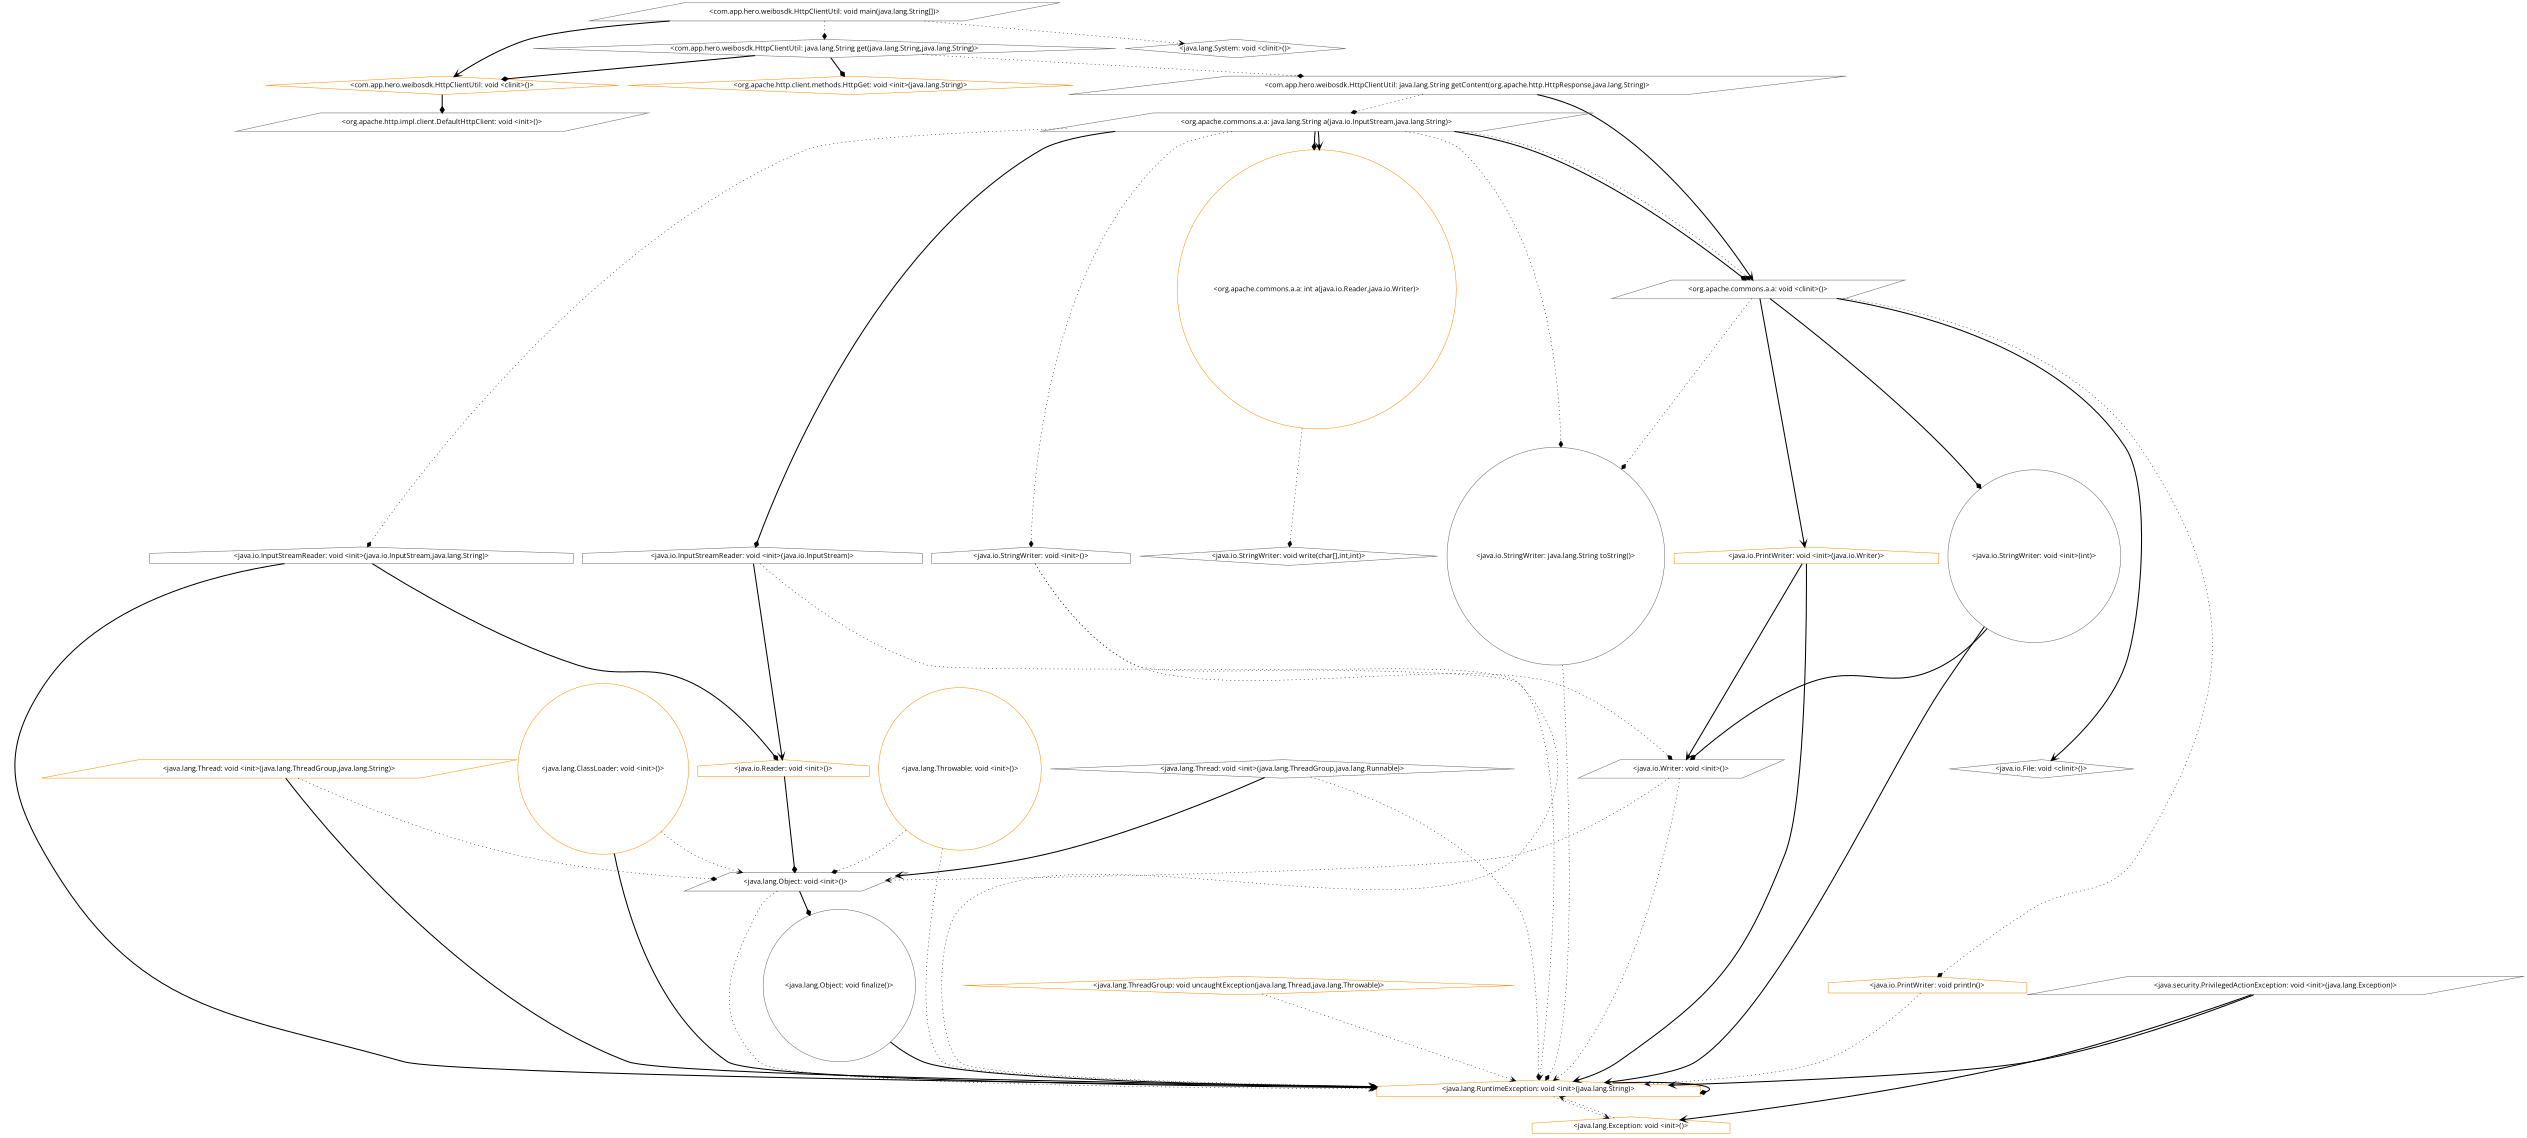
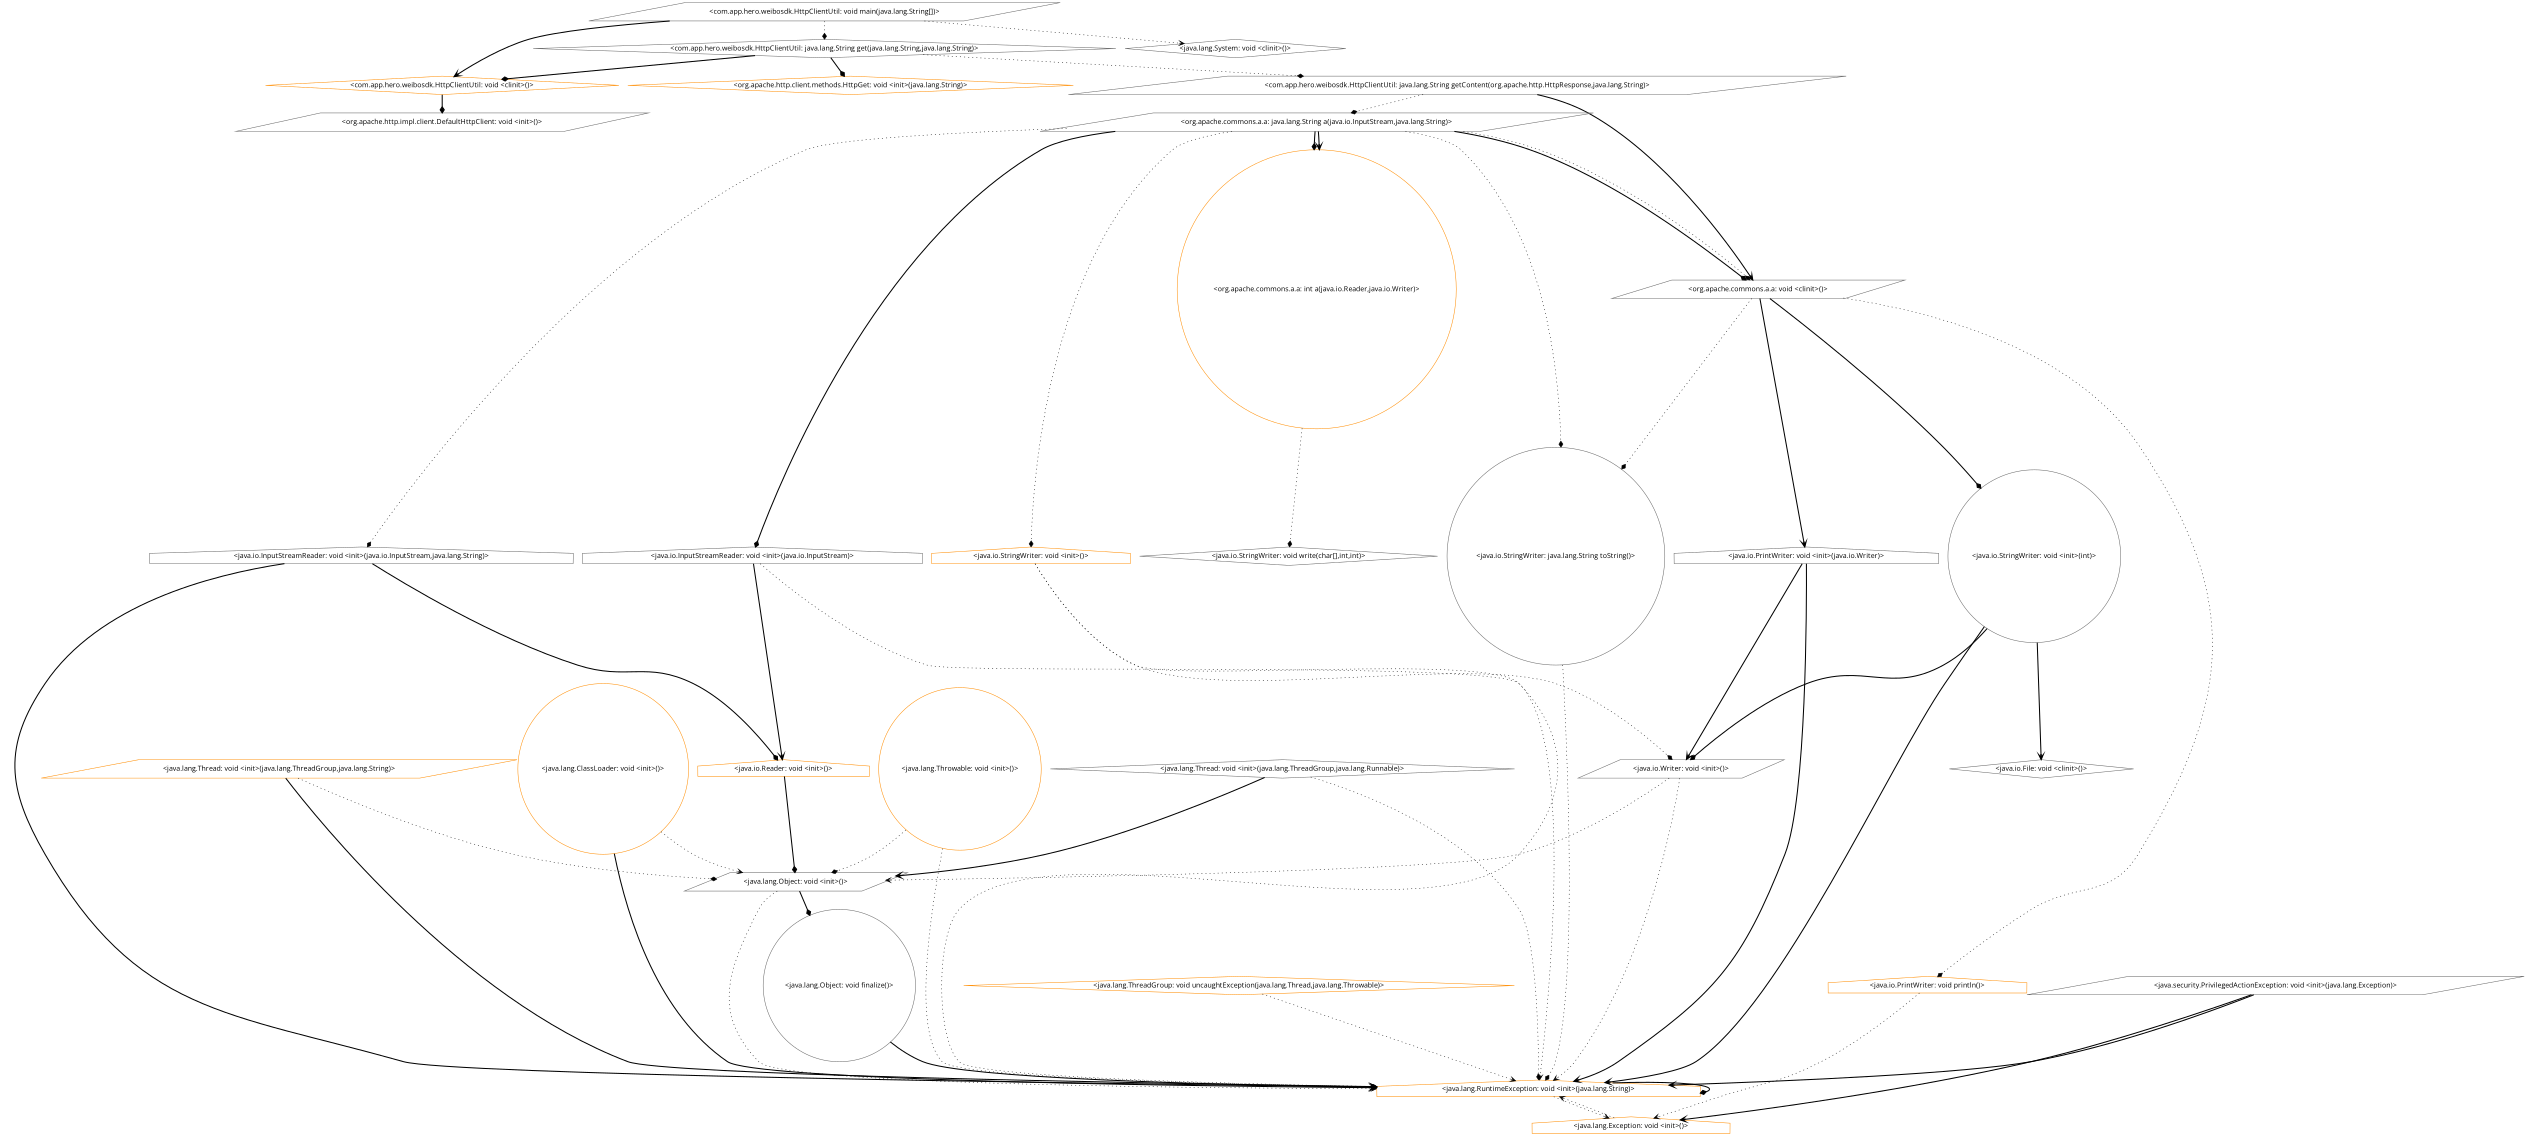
  digraph {
    fontname="Open Sans"
    node [color=gray40 fontname="Open Sans" shape=parallelogram]
    edge [arrowhead=diamond fontname="Open Sans" style=bold]
    "<com.app.hero.weibosdk.HttpClientUtil: void <clinit>()>" [color=darkorange shape=diamond]
    "<com.app.hero.weibosdk.HttpClientUtil: void main(java.lang.String[])>"
    "<com.app.hero.weibosdk.HttpClientUtil: java.lang.String get(java.lang.String,java.lang.String)>" [shape=diamond]
    "<java.lang.System: void <clinit>()>" [shape=diamond]
    "<org.apache.http.impl.client.DefaultHttpClient: void <init>()>"
    "<com.app.hero.weibosdk.HttpClientUtil: java.lang.String getContent(org.apache.http.HttpResponse,java.lang.String)>"
    "<org.apache.http.client.methods.HttpGet: void <init>(java.lang.String)>" [color=darkorange shape=diamond]
    "<org.apache.commons.a.a: void <clinit>()>"
    "<org.apache.commons.a.a: java.lang.String a(java.io.InputStream,java.lang.String)>"
    "<java.lang.ThreadGroup: void uncaughtException(java.lang.Thread,java.lang.Throwable)>" [color=darkorange shape=diamond]
    "<java.lang.RuntimeException: void <init>(java.lang.String)>" [color=darkorange shape=house]
    "<java.lang.Exception: void <init>()>" [color=darkorange shape=house]
    "<java.lang.ClassLoader: void <init>()>" [color=darkorange shape=circle]
    "<java.lang.Object: void <init>()>"
    "<java.lang.Object: void finalize()>" [shape=circle]
    "<java.security.PrivilegedActionException: void <init>(java.lang.Exception)>"
    "<java.lang.Throwable: void <init>()>" [color=darkorange shape=circle]
    "<java.lang.Thread: void <init>(java.lang.ThreadGroup,java.lang.Runnable)>" [shape=diamond]
    "<java.lang.Thread: void <init>(java.lang.ThreadGroup,java.lang.String)>" [color=darkorange]
    "<java.io.File: void <clinit>()>" [shape=diamond]
-   "<java.io.PrintWriter: void <init>(java.io.Writer)>" [color=darkorange shape=house]
+   "<java.io.PrintWriter: void <init>(java.io.Writer)>" [shape=house]
    "<java.io.StringWriter: void <init>(int)>" [shape=circle]
    "<java.io.StringWriter: java.lang.String toString()>" [shape=circle]
    "<java.io.PrintWriter: void println()>" [color=darkorange shape=house]
    "<org.apache.commons.a.a: int a(java.io.Reader,java.io.Writer)>" [color=darkorange shape=circle]
    "<java.io.InputStreamReader: void <init>(java.io.InputStream,java.lang.String)>" [shape=house]
    "<java.io.InputStreamReader: void <init>(java.io.InputStream)>" [shape=house]
-   "<java.io.StringWriter: void <init>()>" [shape=house]
+   "<java.io.StringWriter: void <init>()>" [color=darkorange shape=house]
    "<java.io.Writer: void <init>()>"
    "<java.io.StringWriter: void write(char[],int,int)>" [shape=diamond]
    "<java.io.Reader: void <init>()>" [color=darkorange shape=house]
    "<com.app.hero.weibosdk.HttpClientUtil: void <clinit>()>" -> "<org.apache.http.impl.client.DefaultHttpClient: void <init>()>"
    "<com.app.hero.weibosdk.HttpClientUtil: void main(java.lang.String[])>" -> "<com.app.hero.weibosdk.HttpClientUtil: void <clinit>()>" [arrowhead=vee]
    "<com.app.hero.weibosdk.HttpClientUtil: void main(java.lang.String[])>" -> "<com.app.hero.weibosdk.HttpClientUtil: java.lang.String get(java.lang.String,java.lang.String)>" [style=dotted]
    "<com.app.hero.weibosdk.HttpClientUtil: void main(java.lang.String[])>" -> "<java.lang.System: void <clinit>()>" [arrowhead=vee style=dotted]
    "<com.app.hero.weibosdk.HttpClientUtil: java.lang.String get(java.lang.String,java.lang.String)>" -> "<com.app.hero.weibosdk.HttpClientUtil: void <clinit>()>"
    "<com.app.hero.weibosdk.HttpClientUtil: java.lang.String get(java.lang.String,java.lang.String)>" -> "<com.app.hero.weibosdk.HttpClientUtil: java.lang.String getContent(org.apache.http.HttpResponse,java.lang.String)>" [style=dotted]
    "<com.app.hero.weibosdk.HttpClientUtil: java.lang.String get(java.lang.String,java.lang.String)>" -> "<org.apache.http.client.methods.HttpGet: void <init>(java.lang.String)>"
    "<com.app.hero.weibosdk.HttpClientUtil: java.lang.String getContent(org.apache.http.HttpResponse,java.lang.String)>" -> "<org.apache.commons.a.a: void <clinit>()>" [arrowhead=vee]
    "<com.app.hero.weibosdk.HttpClientUtil: java.lang.String getContent(org.apache.http.HttpResponse,java.lang.String)>" -> "<org.apache.commons.a.a: java.lang.String a(java.io.InputStream,java.lang.String)>" [style=dotted]
-   "<org.apache.commons.a.a: void <clinit>()>" -> "<java.io.File: void <clinit>()>" [arrowhead=vee]
+   "<java.io.StringWriter: void <init>(int)>" -> "<java.io.File: void <clinit>()>" [arrowhead=vee]
    "<org.apache.commons.a.a: void <clinit>()>" -> "<java.io.PrintWriter: void <init>(java.io.Writer)>" [arrowhead=vee]
    "<org.apache.commons.a.a: void <clinit>()>" -> "<java.io.StringWriter: void <init>(int)>"
    "<org.apache.commons.a.a: void <clinit>()>" -> "<java.io.StringWriter: java.lang.String toString()>" [style=dotted]
    "<org.apache.commons.a.a: void <clinit>()>" -> "<java.io.PrintWriter: void println()>" [style=dotted]
    "<org.apache.commons.a.a: java.lang.String a(java.io.InputStream,java.lang.String)>" -> "<org.apache.commons.a.a: void <clinit>()>"
    "<org.apache.commons.a.a: java.lang.String a(java.io.InputStream,java.lang.String)>" -> "<org.apache.commons.a.a: void <clinit>()>" [style=dotted]
    "<org.apache.commons.a.a: java.lang.String a(java.io.InputStream,java.lang.String)>" -> "<java.io.StringWriter: java.lang.String toString()>" [style=dotted]
    "<org.apache.commons.a.a: java.lang.String a(java.io.InputStream,java.lang.String)>" -> "<org.apache.commons.a.a: int a(java.io.Reader,java.io.Writer)>"
    "<org.apache.commons.a.a: java.lang.String a(java.io.InputStream,java.lang.String)>" -> "<org.apache.commons.a.a: int a(java.io.Reader,java.io.Writer)>" [arrowhead=vee]
    "<org.apache.commons.a.a: java.lang.String a(java.io.InputStream,java.lang.String)>" -> "<java.io.InputStreamReader: void <init>(java.io.InputStream,java.lang.String)>" [style=dotted]
    "<org.apache.commons.a.a: java.lang.String a(java.io.InputStream,java.lang.String)>" -> "<java.io.InputStreamReader: void <init>(java.io.InputStream)>"
    "<org.apache.commons.a.a: java.lang.String a(java.io.InputStream,java.lang.String)>" -> "<java.io.StringWriter: void <init>()>" [style=dotted]
    "<java.lang.ThreadGroup: void uncaughtException(java.lang.Thread,java.lang.Throwable)>" -> "<java.lang.RuntimeException: void <init>(java.lang.String)>" [arrowhead=vee style=dotted]
    "<java.lang.RuntimeException: void <init>(java.lang.String)>" -> "<java.lang.RuntimeException: void <init>(java.lang.String)>"
    "<java.lang.RuntimeException: void <init>(java.lang.String)>" -> "<java.lang.Exception: void <init>()>" [arrowhead=vee style=dotted]
    "<java.lang.Exception: void <init>()>" -> "<java.lang.RuntimeException: void <init>(java.lang.String)>" [arrowhead=vee style=dotted]
    "<java.lang.ClassLoader: void <init>()>" -> "<java.lang.RuntimeException: void <init>(java.lang.String)>" [arrowhead=vee]
    "<java.lang.ClassLoader: void <init>()>" -> "<java.lang.Object: void <init>()>" [arrowhead=vee style=dotted]
    "<java.lang.Object: void <init>()>" -> "<java.lang.RuntimeException: void <init>(java.lang.String)>" [arrowhead=vee style=dotted]
    "<java.lang.Object: void <init>()>" -> "<java.lang.Object: void finalize()>"
    "<java.lang.Object: void finalize()>" -> "<java.lang.RuntimeException: void <init>(java.lang.String)>"
    "<java.security.PrivilegedActionException: void <init>(java.lang.Exception)>" -> "<java.lang.RuntimeException: void <init>(java.lang.String)>" [arrowhead=vee]
    "<java.security.PrivilegedActionException: void <init>(java.lang.Exception)>" -> "<java.lang.Exception: void <init>()>" [arrowhead=vee]
    "<java.lang.Throwable: void <init>()>" -> "<java.lang.RuntimeException: void <init>(java.lang.String)>" [arrowhead=vee style=dotted]
    "<java.lang.Throwable: void <init>()>" -> "<java.lang.Object: void <init>()>" [style=dotted]
    "<java.lang.Thread: void <init>(java.lang.ThreadGroup,java.lang.Runnable)>" -> "<java.lang.RuntimeException: void <init>(java.lang.String)>" [style=dotted]
    "<java.lang.Thread: void <init>(java.lang.ThreadGroup,java.lang.Runnable)>" -> "<java.lang.Object: void <init>()>" [arrowhead=vee]
    "<java.lang.Thread: void <init>(java.lang.ThreadGroup,java.lang.String)>" -> "<java.lang.RuntimeException: void <init>(java.lang.String)>" [arrowhead=vee]
    "<java.lang.Thread: void <init>(java.lang.ThreadGroup,java.lang.String)>" -> "<java.lang.Object: void <init>()>" [style=dotted]
    "<java.io.PrintWriter: void <init>(java.io.Writer)>" -> "<java.lang.RuntimeException: void <init>(java.lang.String)>" [arrowhead=vee]
    "<java.io.PrintWriter: void <init>(java.io.Writer)>" -> "<java.io.Writer: void <init>()>" [arrowhead=vee]
    "<java.io.StringWriter: void <init>(int)>" -> "<java.lang.RuntimeException: void <init>(java.lang.String)>" [arrowhead=vee]
    "<java.io.StringWriter: void <init>(int)>" -> "<java.io.Writer: void <init>()>"
    "<java.io.StringWriter: java.lang.String toString()>" -> "<java.lang.RuntimeException: void <init>(java.lang.String)>" [style=dotted]
-   "<java.io.PrintWriter: void println()>" -> "<java.lang.RuntimeException: void <init>(java.lang.String)>" [arrowhead=vee style=dotted]
+   "<java.io.PrintWriter: void println()>" -> "<java.lang.Exception: void <init>()>" [arrowhead=vee style=dotted]
    "<org.apache.commons.a.a: int a(java.io.Reader,java.io.Writer)>" -> "<java.io.StringWriter: void write(char[],int,int)>" [style=dotted]
    "<java.io.InputStreamReader: void <init>(java.io.InputStream,java.lang.String)>" -> "<java.lang.RuntimeException: void <init>(java.lang.String)>" [arrowhead=vee]
    "<java.io.InputStreamReader: void <init>(java.io.InputStream,java.lang.String)>" -> "<java.io.Reader: void <init>()>"
    "<java.io.InputStreamReader: void <init>(java.io.InputStream)>" -> "<java.lang.RuntimeException: void <init>(java.lang.String)>" [arrowhead=vee style=dotted]
    "<java.io.InputStreamReader: void <init>(java.io.InputStream)>" -> "<java.io.Reader: void <init>()>" [arrowhead=vee]
    "<java.io.StringWriter: void <init>()>" -> "<java.lang.RuntimeException: void <init>(java.lang.String)>" [style=dotted]
    "<java.io.StringWriter: void <init>()>" -> "<java.io.Writer: void <init>()>" [style=dotted]
    "<java.io.Writer: void <init>()>" -> "<java.lang.RuntimeException: void <init>(java.lang.String)>" [arrowhead=vee style=dotted]
    "<java.io.Writer: void <init>()>" -> "<java.lang.Object: void <init>()>" [arrowhead=vee style=dotted]
    "<java.io.Reader: void <init>()>" -> "<java.lang.Object: void <init>()>"
  }
